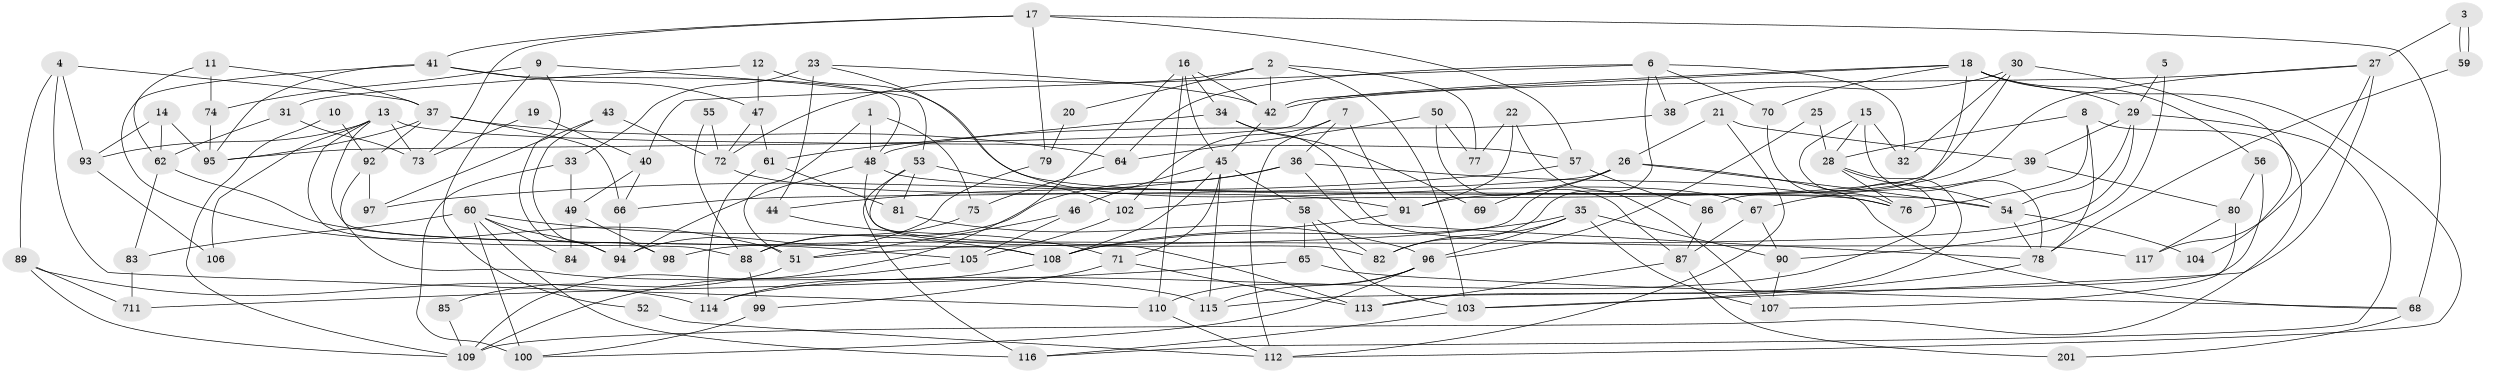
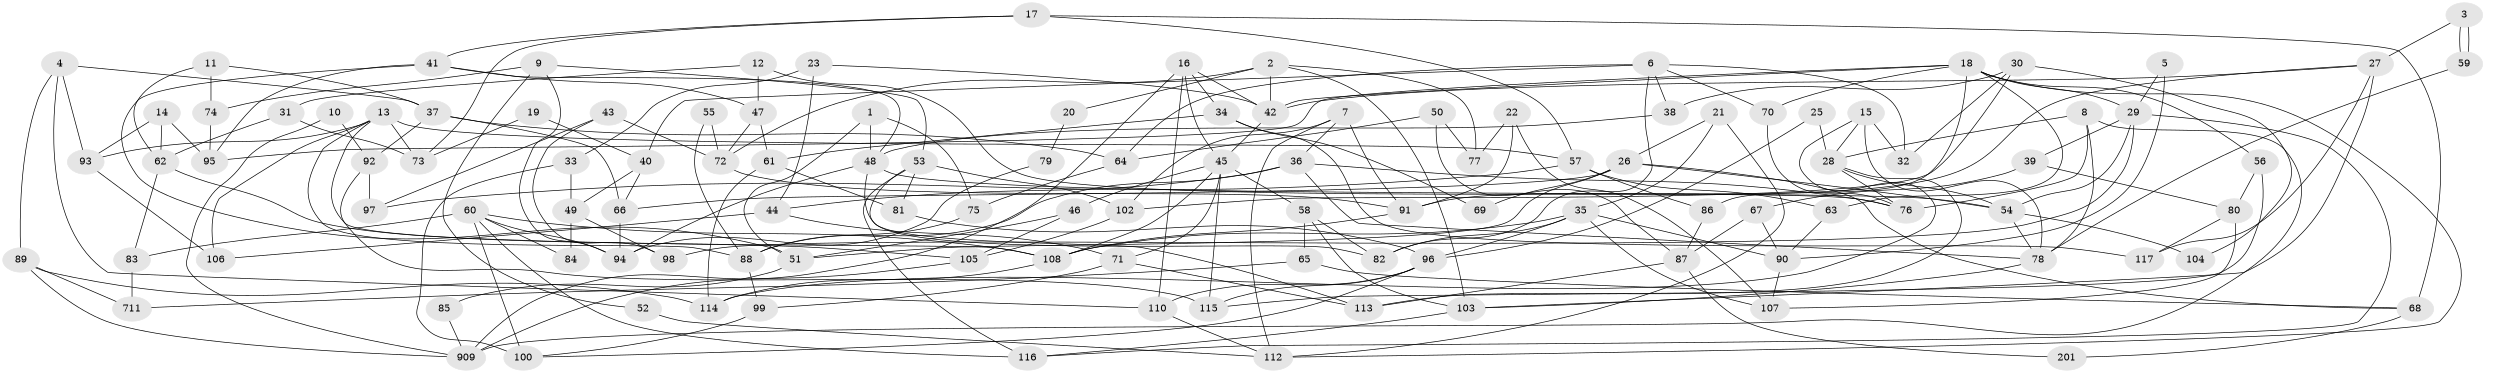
  graph {
    node [color=gray90 style=filled]
    1
    48
    51
    75
    82
    94
    54
    85
    88
    2
    20
    42
    72
    77
    103
    79
    45
    91
    116
    3
    27
    59
    117
    78
    4
    37
    89
    93
    110
    64
    92
    95
    66
-   109
+   109 [label=909]
    114
    n36 [label=711]
    106
    112
    5
    29
    90
    39
    98
    107
    6
    32
    38
    40
    70
    49
    76
    7
    36
    102
    44
    108
    105
    8
    28
    113
    9
    52
    53
    74
    81
    10
    97
    115
    11
    62
    83
    12
    31
    47
    73
    61
    13
    57
+   63
    86
    99
    14
    15
    16
    34
    69
    71
    46
    58
    17
    41
    68
    n93 [label=201]
    18
    56
    80
    87
    19
    21
    26
    35
    96
    22
    23
    33
    67
    100
    25
    104
    30
    84
    43
    65
    50
    55
    60
    1 -- 48
    1 -- 51
    1 -- 75
    48 -- 82
    48 -- 94
    48 -- 54
    51 -- 85
    75 -- 88
    54 -- 78
    54 -- 104
    85 -- 109
    88 -- 99
    2 -- 20
    2 -- 42
    2 -- 72
    2 -- 77
    2 -- 103
    20 -- 79
    42 -- 45
    72 -- 91
    103 -- 116
    79 -- 94
    45 -- 108
    45 -- 115
    45 -- 71
    45 -- 46
    45 -- 58
    91 -- 108
    3 -- 27
    3 -- 59
    3 -- 59
    27 -- 42
    27 -- 103
    27 -- 91
    27 -- 117
    59 -- 78
    78 -- 103
    4 -- 37
    4 -- 89
    4 -- 93
    4 -- 110
    37 -- 64
    37 -- 92
-   37 -- 95
    37 -- 66
    89 -- 109
    89 -- 114
    89 -- n36
    93 -- 106
    110 -- 112
    64 -- 75
    92 -- 97
    92 -- 115
    66 -- 94
    5 -- 29
    5 -- 90
    29 -- 54
    29 -- 116
    29 -- 39
    29 -- 98
    90 -- 107
    39 -- 80
    39 -- 67
    6 -- 82
    6 -- 64
    6 -- 32
    6 -- 38
    6 -- 40
    6 -- 70
    38 -- 48
    40 -- 66
    40 -- 49
    70 -- 76
    49 -- 98
    49 -- 84
    7 -- 91
    7 -- 112
    7 -- 36
    7 -- 102
    36 -- 88
    36 -- 78
    36 -- 76
    36 -- 44
    102 -- 105
+   44 -- 106
    44 -- 71
    108 -- 114
    105 -- 109
    8 -- 78
    8 -- 109
    8 -- 76
    8 -- 28
    28 -- 54
    28 -- 76
    28 -- 113
    9 -- 94
    9 -- 52
    9 -- 53
    9 -- 74
    52 -- 112
    53 -- 116
    53 -- 102
    53 -- 113
    53 -- 81
    74 -- 95
    81 -- 96
    10 -- 92
    10 -- 109
    11 -- 37
    11 -- 74
    11 -- 62
    62 -- 105
    62 -- 83
    83 -- n36
    12 -- 76
    12 -- 31
    12 -- 47
    31 -- 62
    31 -- 73
    47 -- 72
    47 -- 61
    61 -- 114
    61 -- 81
    13 -- 88
    13 -- 93
    13 -- 106
    13 -- 108
    13 -- 73
    13 -- 57
    57 -- 97
+   57 -- 63
    57 -- 86
+   63 -- 90
    86 -- 87
    99 -- 100
    14 -- 93
    14 -- 95
    14 -- 62
    15 -- 78
    15 -- 114
    15 -- 32
    15 -- 28
    16 -- 42
    16 -- 45
    16 -- 110
    16 -- 109
    16 -- 34
    34 -- 117
    34 -- 61
    34 -- 69
    71 -- 113
    71 -- 99
    46 -- 51
    46 -- 105
    58 -- 82
    58 -- 103
    58 -- 65
-   17 -- 79
    17 -- 73
    17 -- 57
    17 -- 41
    17 -- 68
    41 -- 48
    41 -- 51
    41 -- 95
    41 -- 47
    68 -- n93
    18 -- 42
    18 -- 95
    18 -- 112
    18 -- 29
    18 -- 70
+   18 -- 63
    18 -- 86
    18 -- 56
    56 -- 115
    56 -- 80
    80 -- 117
    80 -- 107
    87 -- 113
    87 -- n93
    19 -- 40
    19 -- 73
    21 -- 112
    21 -- 26
-   21 -- 39
+   21 -- 35
    26 -- 51
    26 -- 54
    26 -- 66
    26 -- 69
    26 -- 68
    35 -- 82
    35 -- 90
    35 -- 107
    35 -- 108
    35 -- 96
    96 -- 110
    96 -- 115
    96 -- 100
    22 -- 77
    22 -- 91
    22 -- 107
    23 -- 42
    23 -- 44
    23 -- 33
-   23 -- 67
    33 -- 49
    33 -- 100
    67 -- 90
    67 -- 87
    25 -- 28
    25 -- 96
    30 -- 32
    30 -- 38
    30 -- 102
    30 -- 104
    43 -- 72
    43 -- 98
    43 -- 97
    65 -- n36
    65 -- 68
    50 -- 77
    50 -- 64
    50 -- 87
    55 -- 88
    55 -- 72
    60 -- 94
    60 -- 116
    60 -- 108
    60 -- 83
    60 -- 100
    60 -- 84
  }
